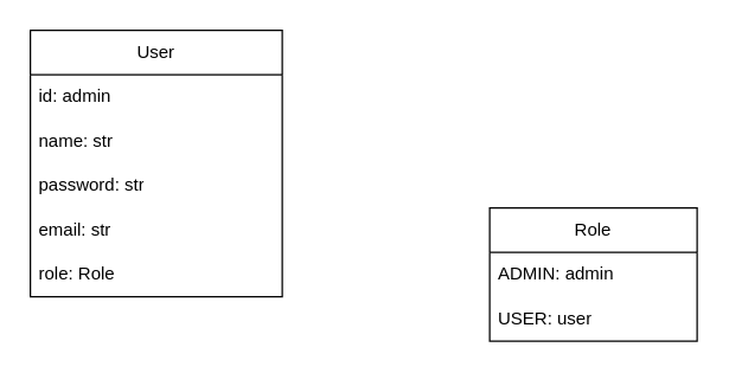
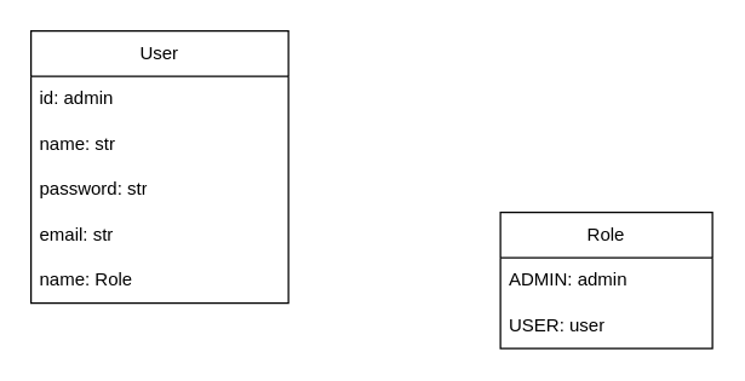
  <mxCell id="0" />
  <mxCell id="1" parent="0" />
  <mxCell id="2" value="User" style="swimlane;fontStyle=0;childLayout=stackLayout;horizontal=1;startSize=30;horizontalStack=0;resizeParent=1;resizeParentMax=0;resizeLast=0;collapsible=1;marginBottom=0;whiteSpace=wrap;html=1;" parent="1" vertex="1"><mxGeometry x="20" y="20" width="170" height="180" as="geometry" /></mxCell>
  <mxCell id="3" value="id: admin" style="text;strokeColor=none;fillColor=none;align=left;verticalAlign=middle;spacingLeft=4;spacingRight=4;overflow=hidden;points=[[0,0.5],[1,0.5]];portConstraint=eastwest;rotatable=0;whiteSpace=wrap;html=1;" parent="2" vertex="1"><mxGeometry y="30" width="170" height="30" as="geometry" /></mxCell>
  <mxCell id="4" value="name: str" style="text;strokeColor=none;fillColor=none;align=left;verticalAlign=middle;spacingLeft=4;spacingRight=4;overflow=hidden;points=[[0,0.5],[1,0.5]];portConstraint=eastwest;rotatable=0;whiteSpace=wrap;html=1;" parent="2" vertex="1"><mxGeometry y="60" width="170" height="30" as="geometry" /></mxCell>
  <mxCell id="5" value="password: str" style="text;strokeColor=none;fillColor=none;align=left;verticalAlign=middle;spacingLeft=4;spacingRight=4;overflow=hidden;points=[[0,0.5],[1,0.5]];portConstraint=eastwest;rotatable=0;whiteSpace=wrap;html=1;" parent="2" vertex="1"><mxGeometry y="90" width="170" height="30" as="geometry" /></mxCell>
  <mxCell id="6" value="email: str" style="text;strokeColor=none;fillColor=none;align=left;verticalAlign=middle;spacingLeft=4;spacingRight=4;overflow=hidden;points=[[0,0.5],[1,0.5]];portConstraint=eastwest;rotatable=0;whiteSpace=wrap;html=1;" parent="2" vertex="1"><mxGeometry y="120" width="170" height="30" as="geometry" /></mxCell>
- <mxCell id="7" value="role: Role" style="text;strokeColor=none;fillColor=none;align=left;verticalAlign=middle;spacingLeft=4;spacingRight=4;overflow=hidden;points=[[0,0.5],[1,0.5]];portConstraint=eastwest;rotatable=0;whiteSpace=wrap;html=1;" parent="2" vertex="1"><mxGeometry y="150" width="170" height="30" as="geometry" /></mxCell>
+ <mxCell id="7" value="name: Role" style="text;strokeColor=none;fillColor=none;align=left;verticalAlign=middle;spacingLeft=4;spacingRight=4;overflow=hidden;points=[[0,0.5],[1,0.5]];portConstraint=eastwest;rotatable=0;whiteSpace=wrap;html=1;" parent="2" vertex="1"><mxGeometry y="150" width="170" height="30" as="geometry" /></mxCell>
  <mxCell id="8" value="Role" style="swimlane;fontStyle=0;childLayout=stackLayout;horizontal=1;startSize=30;horizontalStack=0;resizeParent=1;resizeParentMax=0;resizeLast=0;collapsible=1;marginBottom=0;whiteSpace=wrap;html=1;" parent="1" vertex="1"><mxGeometry x="330" y="140" width="140" height="90" as="geometry" /></mxCell>
  <mxCell id="9" value="ADMIN: admin" style="text;strokeColor=none;fillColor=none;align=left;verticalAlign=middle;spacingLeft=4;spacingRight=4;overflow=hidden;points=[[0,0.5],[1,0.5]];portConstraint=eastwest;rotatable=0;whiteSpace=wrap;html=1;" parent="8" vertex="1"><mxGeometry y="30" width="140" height="30" as="geometry" /></mxCell>
  <mxCell id="10" value="USER: user" style="text;strokeColor=none;fillColor=none;align=left;verticalAlign=middle;spacingLeft=4;spacingRight=4;overflow=hidden;points=[[0,0.5],[1,0.5]];portConstraint=eastwest;rotatable=0;whiteSpace=wrap;html=1;" parent="8" vertex="1"><mxGeometry y="60" width="140" height="30" as="geometry" /></mxCell>
